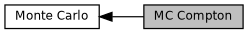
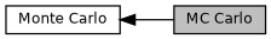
  digraph {
    rankdir=LR
    node [color=black fontname=Helvetica fontsize=10 shape=box style=filled]
    n1 [fillcolor=white height=0.2 label="Monte Carlo" width=0.4]
-   n2 [fillcolor=grey75 fontcolor=black height=0.2 label="MC Compton" width=0.4]
+   n2 [fillcolor=grey75 fontcolor=black height=0.2 label="MC Carlo" width=0.4]
    n1 -> n2 [dir=back fontname=Helvetica fontsize=10 labelfontname=Helvetica labelfontsize=10 shape=plaintext style=solid]
  }
